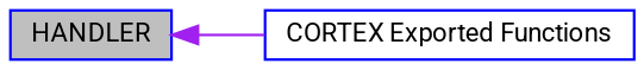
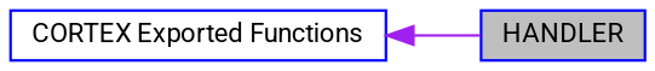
  digraph {
    rankdir=LR
    fontname=Roboto
    node [color=blue fontname=Roboto fontsize=10 shape=box style=filled]
    n1 [fillcolor=white height=0.2 label="CORTEX Exported Functions" width=0.4]
    n2 [fillcolor=grey75 fontcolor=black height=0.2 label=HANDLER width=0.4]
-   n2 -> n1 [dir=back fontname=Roboto fontsize=10 labelfontname=Helvetica labelfontsize=10 shape=plaintext style=solid color=purple]
+   n1 -> n2 [dir=back fontname=Roboto fontsize=10 labelfontname=Helvetica labelfontsize=10 shape=plaintext style=solid color=purple]
  }
